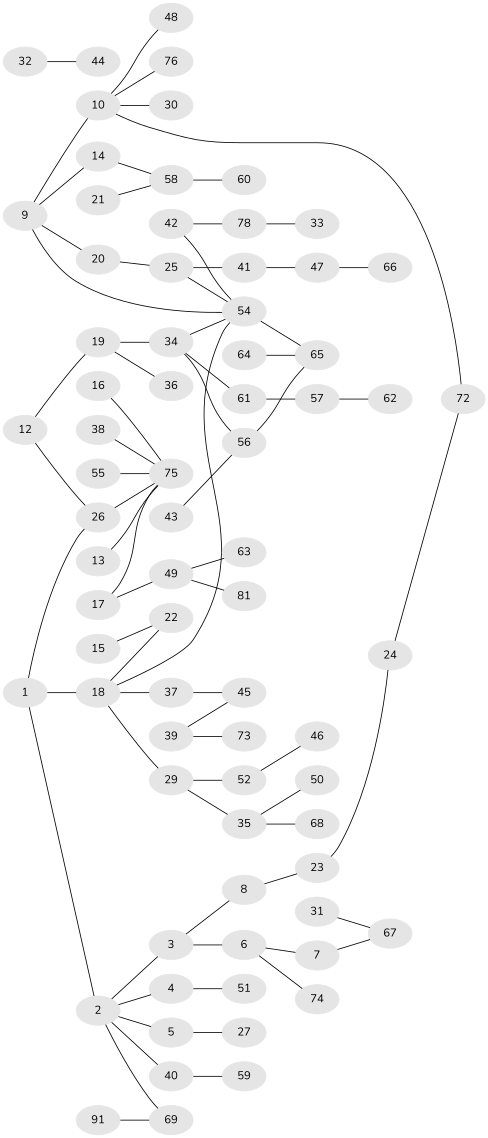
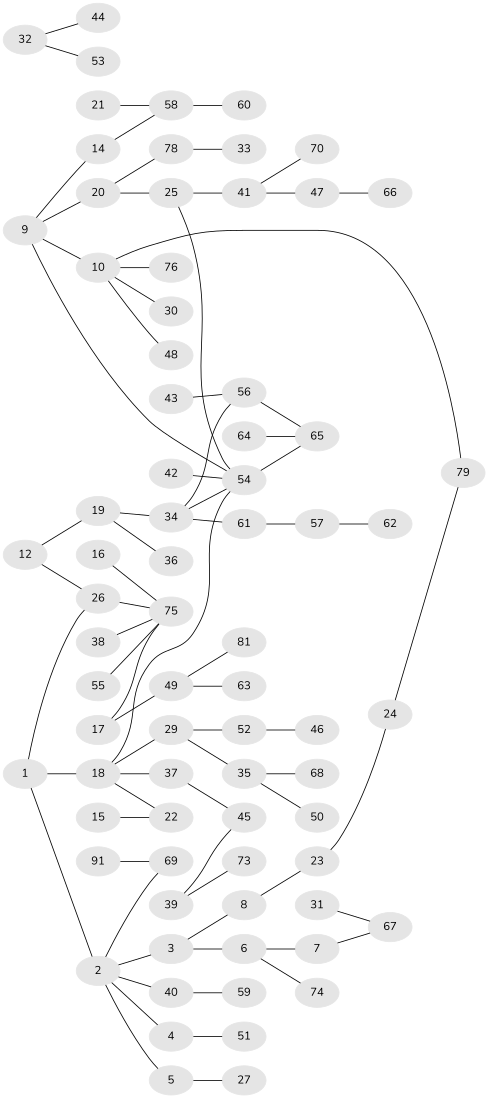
  graph {
    fontname=Nunito
    rankdir=LR
    node [color=gray90 fontname=Nunito style=filled]
    edge [fontname=Nunito weight=1.0]
    1
    2
    18
    26
    3
    4
    5
    40
    69
    54
    22
    29
    37
    75
    6
    8
    51
    27
    59
    7
    74
    23
    67
    24
    9
    10
    14
    20
    30
    48
-   72
+   72 [label=79]
    76
    58
    25
    n35 [label=78]
    65
    n37 [label=91]
    12
    19
    34
    36
-   13
    21
    15
    16
    17
    49
    63
    n49 [label=81]
    35
    52
    45
    56
    61
    41
    33
    60
    47
+   70
    50
    68
    46
    31
    32
    44
+   53
    57
    38
    39
    73
    66
    42
    43
    62
    55
    64
    1 -- 2
    1 -- 18
    1 -- 26
    2 -- 3
    2 -- 4
    2 -- 5
    2 -- 40
    2 -- 69
    18 -- 54
    18 -- 22
    18 -- 29
    18 -- 37
    26 -- 75
    3 -- 6
    3 -- 8
    4 -- 51
    5 -- 27
    40 -- 59
    54 -- 65
    29 -- 35
    29 -- 52
    37 -- 45
    6 -- 7
    6 -- 74
    8 -- 23
    7 -- 67
    23 -- 24
    24 -- 72
    9 -- 54
    9 -- 10
    9 -- 14
    9 -- 20
    10 -- 30
    10 -- 48
    10 -- 72
    10 -- 76
    14 -- 58
    20 -- 25
-   42 -- n35
+   20 -- n35
    58 -- 60
    25 -- 54
    25 -- 41
    n35 -- 33
    n37 -- 69
    12 -- 26
    12 -- 19
    19 -- 34
    19 -- 36
    34 -- 54
    34 -- 56
    34 -- 61
-   13 -- 75
    21 -- 58 [weight=2.0]
    15 -- 22
    16 -- 75
    17 -- 75
    17 -- 49
    49 -- 63
    49 -- n49
    35 -- 50
    35 -- 68
    52 -- 46
    56 -- 65
    61 -- 57
    41 -- 47
+   41 -- 70
    47 -- 66
    31 -- 67
    32 -- 44
+   32 -- 53
    57 -- 62
    38 -- 75
    39 -- 45
    39 -- 73
    42 -- 54
    43 -- 56
    55 -- 75
    64 -- 65
  }
